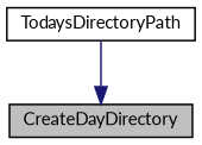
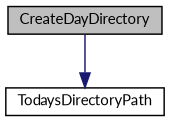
  digraph {
    rankdir=TB
    fontname=Lato
    node [color=black fontname=Lato fontsize=10 shape=record style=filled]
    n1 [fillcolor=grey75 fontcolor=black height=0.2 label=CreateDayDirectory width=0.4]
    n2 [fillcolor=white height=0.2 label=TodaysDirectoryPath width=0.4]
-   n2 -> n1 [color=midnightblue fontname=Lato fontsize=10 labelfontname=Helvetica labelfontsize=10 style=solid]
+   n1 -> n2 [color=midnightblue fontname=Lato fontsize=10 labelfontname=Helvetica labelfontsize=10 style=solid]
  }
